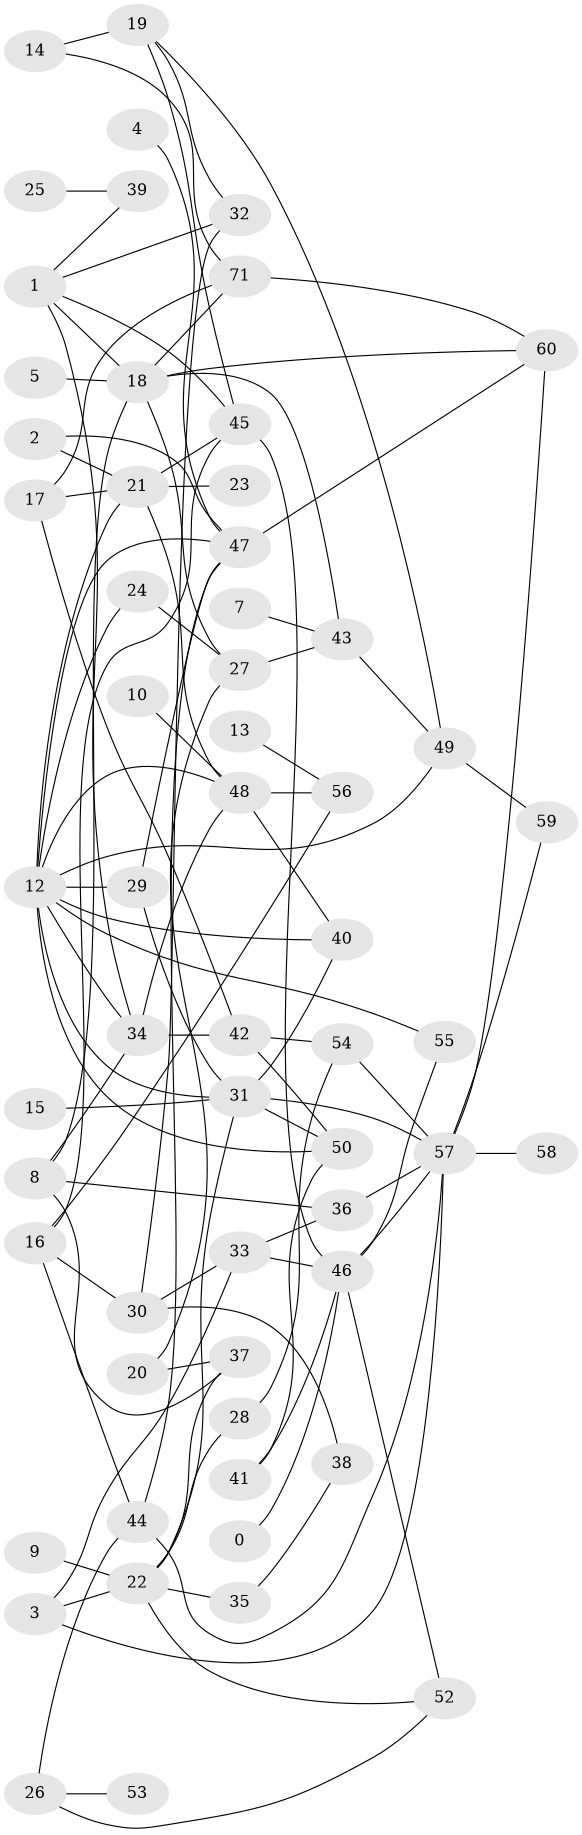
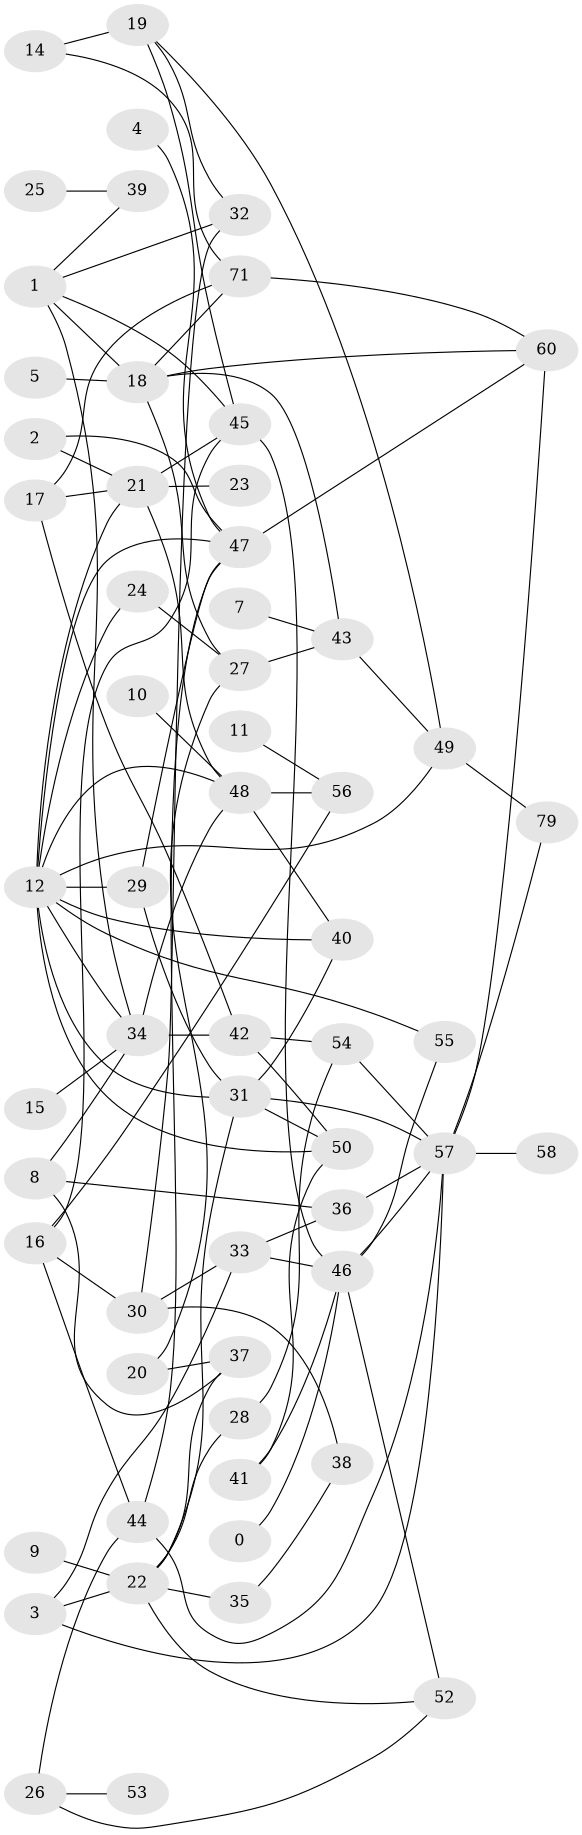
  graph {
    rankdir=LR
    node [color=gray90 style=filled]
    edge [weight=1.0]
    1
    18
    32
    34
    39
    45
    43
    n8 [label=71]
    60
    27
    48
    42
    46
    2
    21
    47
    23
    3
    22
    33
    57
    37
    52
    31
    28
    35
    36
    4
    5
    n30 [label=0]
    55
    7
    49
    8
    9
    10
    40
    56
    12
    24
    29
    50
-   13
+   13 [label=11]
    14
    19
    15
    16
    30
    44
    38
    17
    54
-   59
+   59 [label=79]
    20
    25
    26
    53
    58
    41
    1 -- 18
    1 -- 32
    1 -- 34
    1 -- 39
    1 -- 45
    18 -- 43
    18 -- n8
    18 -- 60
    18 -- 27
    34 -- 48
    34 -- 42
    45 -- 46
    43 -- 49
    n8 -- 60
    27 -- 43
    48 -- 40
    48 -- 56
    42 -- 50
    42 -- 54
    46 -- 57
    46 -- 52
    46 -- 55
    2 -- 21
    2 -- 47
    21 -- 45
    21 -- 48 [weight=2.0]
    21 -- 23
    47 -- 60
    3 -- 22
    3 -- 33
    3 -- 57
    22 -- 37
    22 -- 52
    22 -- 31
    22 -- 28
    22 -- 35
    33 -- 46
    33 -- 36
    57 -- 60
    57 -- 59
    57 -- 58
    31 -- 57
    31 -- 40
    31 -- 50
    28 -- 54
    35 -- 38
    36 -- 57
    4 -- 47
    5 -- 18
    n30 -- 46
    7 -- 43
    49 -- 59
-   8 -- 18
    8 -- 34
    8 -- 37
    8 -- 36
    9 -- 22
    10 -- 48
    12 -- 34
    12 -- 48
    12 -- 21
    12 -- 47
    12 -- 31
    12 -- 55
    12 -- 49
    12 -- 40
    12 -- 24
    12 -- 29
    12 -- 50
    24 -- 27
    29 -- 47
    29 -- 31
    13 -- 56
    14 -- n8
    14 -- 19
    19 -- 32
    19 -- 45
    19 -- 49
-   15 -- 31
+   15 -- 34
    16 -- 45
    16 -- 56
    16 -- 30
    16 -- 44
    30 -- 32
    30 -- 33
    30 -- 38
    44 -- 47
    44 -- 57
    17 -- n8
    17 -- 42
    17 -- 21
    54 -- 57
    20 -- 27
    20 -- 37
    25 -- 39
    26 -- 52
    26 -- 44
    26 -- 53
    41 -- 46
    41 -- 50
  }
